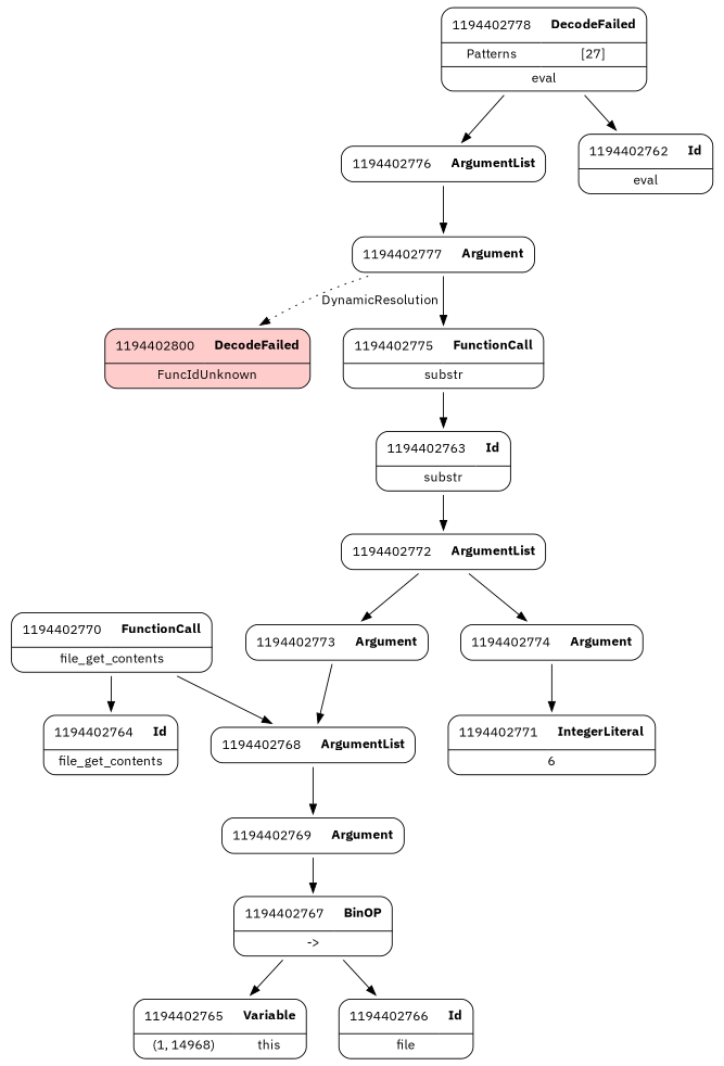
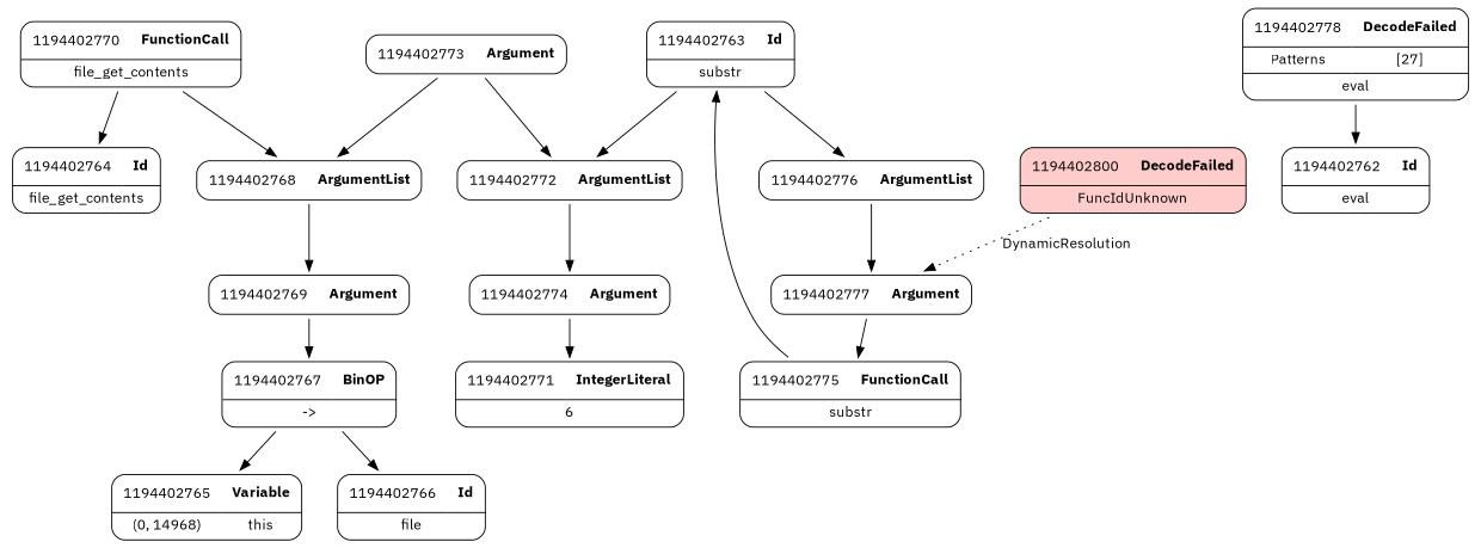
  digraph {
    fontname="IBM Plex Sans"
    node [fontname="IBM Plex Sans" shape=none]
    edge [fontname="IBM Plex Sans" weight=2]
    n1 [label=<<TABLE border='1' cellspacing='0' cellpadding='10' style='rounded' ><TR><TD border='0'>1194402769</TD><TD border='0'><B>Argument</B></TD></TR></TABLE>>]
    n2 [label=<<TABLE border='1' cellspacing='0' cellpadding='10' style='rounded' ><TR><TD border='0'>1194402767</TD><TD border='0'><B>BinOP</B></TD></TR><HR/><TR><TD border='0' cellpadding='5' colspan='2'>-&gt;</TD></TR></TABLE>>]
-   n3 [label=<<TABLE border='1' cellspacing='0' cellpadding='10' style='rounded' ><TR><TD border='0'>1194402765</TD><TD border='0'><B>Variable</B></TD></TR><HR/><TR><TD border='0' cellpadding='5'>(1, 14968)</TD><TD border='0' cellpadding='5'>this</TD></TR></TABLE>>]
+   n3 [label=<<TABLE border='1' cellspacing='0' cellpadding='10' style='rounded' ><TR><TD border='0'>1194402765</TD><TD border='0'><B>Variable</B></TD></TR><HR/><TR><TD border='0' cellpadding='5'>(0, 14968)</TD><TD border='0' cellpadding='5'>this</TD></TR></TABLE>>]
    n4 [label=<<TABLE border='1' cellspacing='0' cellpadding='10' style='rounded' ><TR><TD border='0'>1194402766</TD><TD border='0'><B>Id</B></TD></TR><HR/><TR><TD border='0' cellpadding='5' colspan='2'>file</TD></TR></TABLE>>]
    n5 [label=<<TABLE border='1' cellspacing='0' cellpadding='10' style='rounded' ><TR><TD border='0'>1194402768</TD><TD border='0'><B>ArgumentList</B></TD></TR></TABLE>>]
    n6 [label=<<TABLE border='1' cellspacing='0' cellpadding='10' style='rounded' bgcolor='#FFCCCC' ><TR><TD border='0'>1194402800</TD><TD border='0'><B>DecodeFailed</B></TD></TR><HR/><TR><TD border='0' cellpadding='5' colspan='2'>FuncIdUnknown</TD></TR></TABLE>>]
    n7 [label=<<TABLE border='1' cellspacing='0' cellpadding='10' style='rounded' ><TR><TD border='0'>1194402771</TD><TD border='0'><B>IntegerLiteral</B></TD></TR><HR/><TR><TD border='0' cellpadding='5' colspan='2'>6</TD></TR></TABLE>>]
    n8 [label=<<TABLE border='1' cellspacing='0' cellpadding='10' style='rounded' ><TR><TD border='0'>1194402770</TD><TD border='0'><B>FunctionCall</B></TD></TR><HR/><TR><TD border='0' cellpadding='5' colspan='2'>file_get_contents</TD></TR></TABLE>>]
    n9 [label=<<TABLE border='1' cellspacing='0' cellpadding='10' style='rounded' ><TR><TD border='0'>1194402764</TD><TD border='0'><B>Id</B></TD></TR><HR/><TR><TD border='0' cellpadding='5' colspan='2'>file_get_contents</TD></TR></TABLE>>]
    n10 [label=<<TABLE border='1' cellspacing='0' cellpadding='10' style='rounded' ><TR><TD border='0'>1194402773</TD><TD border='0'><B>Argument</B></TD></TR></TABLE>>]
    n11 [label=<<TABLE border='1' cellspacing='0' cellpadding='10' style='rounded' ><TR><TD border='0'>1194402772</TD><TD border='0'><B>ArgumentList</B></TD></TR></TABLE>>]
    n12 [label=<<TABLE border='1' cellspacing='0' cellpadding='10' style='rounded' ><TR><TD border='0'>1194402774</TD><TD border='0'><B>Argument</B></TD></TR></TABLE>>]
    n13 [label=<<TABLE border='1' cellspacing='0' cellpadding='10' style='rounded' ><TR><TD border='0'>1194402775</TD><TD border='0'><B>FunctionCall</B></TD></TR><HR/><TR><TD border='0' cellpadding='5' colspan='2'>substr</TD></TR></TABLE>>]
    n14 [label=<<TABLE border='1' cellspacing='0' cellpadding='10' style='rounded' ><TR><TD border='0'>1194402763</TD><TD border='0'><B>Id</B></TD></TR><HR/><TR><TD border='0' cellpadding='5' colspan='2'>substr</TD></TR></TABLE>>]
    n15 [label=<<TABLE border='1' cellspacing='0' cellpadding='10' style='rounded' ><TR><TD border='0'>1194402777</TD><TD border='0'><B>Argument</B></TD></TR></TABLE>>]
    n16 [label=<<TABLE border='1' cellspacing='0' cellpadding='10' style='rounded' ><TR><TD border='0'>1194402776</TD><TD border='0'><B>ArgumentList</B></TD></TR></TABLE>>]
    n17 [label=<<TABLE border='1' cellspacing='0' cellpadding='10' style='rounded' ><TR><TD border='0'>1194402778</TD><TD border='0'><B>DecodeFailed</B></TD></TR><HR/><TR><TD border='0' cellpadding='5'>Patterns</TD><TD border='0' cellpadding='5'>[27]</TD></TR><HR/><TR><TD border='0' cellpadding='5' colspan='2'>eval</TD></TR></TABLE>>]
    n18 [label=<<TABLE border='1' cellspacing='0' cellpadding='10' style='rounded' ><TR><TD border='0'>1194402762</TD><TD border='0'><B>Id</B></TD></TR><HR/><TR><TD border='0' cellpadding='5' colspan='2'>eval</TD></TR></TABLE>>]
    n1 -> n2
    n2 -> n3
    n2 -> n4
    n5 -> n1
    n8 -> n5
    n8 -> n9
    n10 -> n5
-   n11 -> n10
+   n10 -> n11
    n11 -> n12
    n12 -> n7
    n13 -> n14
    n14 -> n11
-   n15 -> n6 [label=DynamicResolution style=dotted weight=""]
+   n6 -> n15 [label=DynamicResolution style=dotted weight=""]
    n15 -> n13
    n16 -> n15
-   n17 -> n16
+   n14 -> n16
    n17 -> n18
  }
